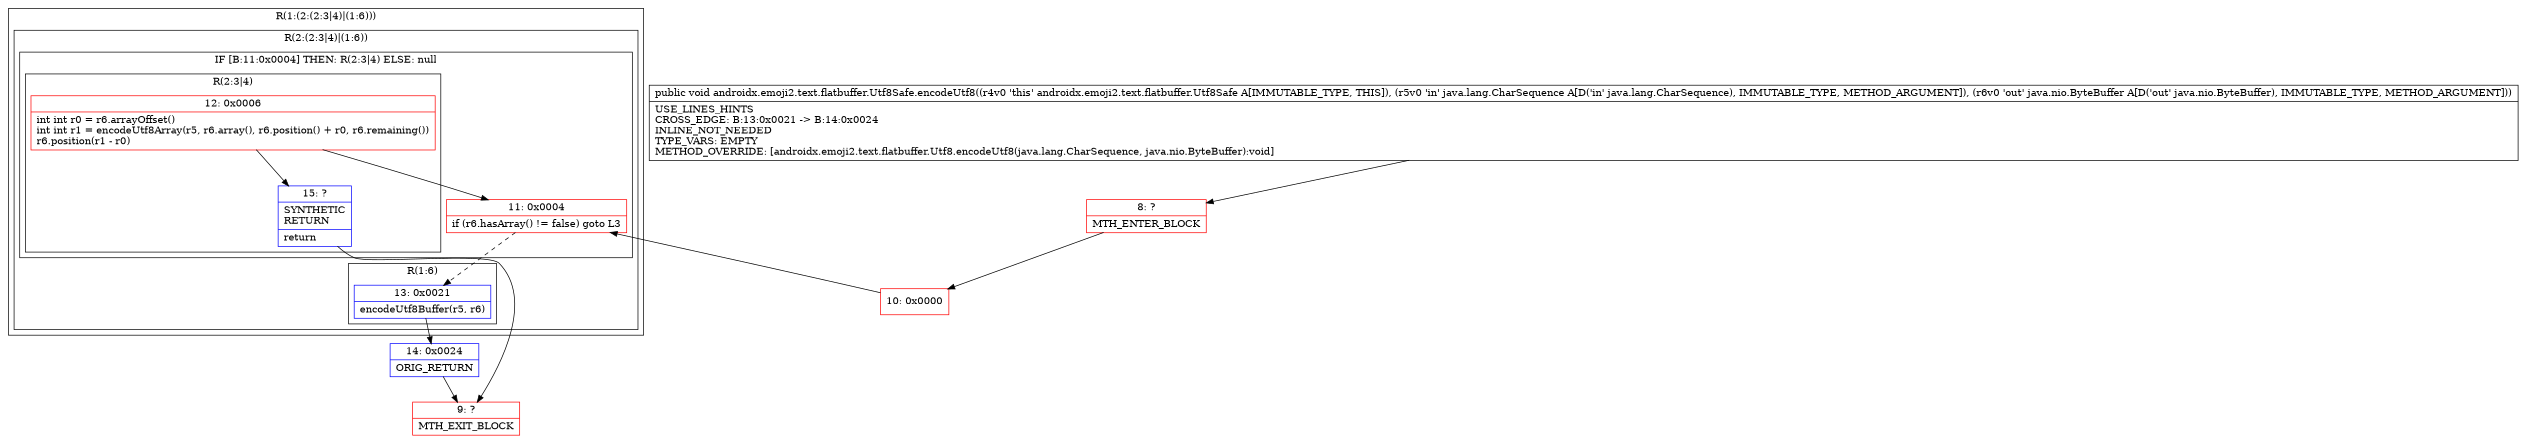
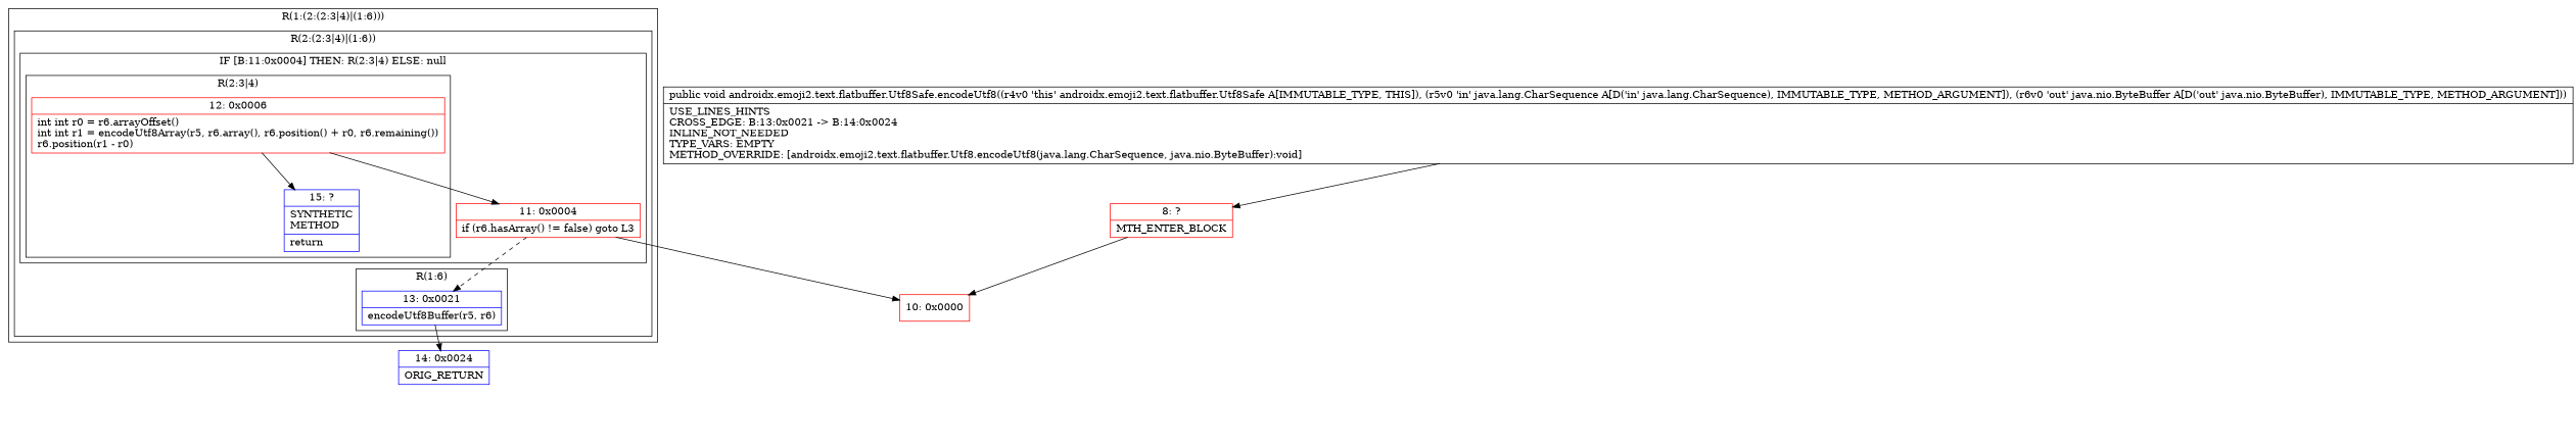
  digraph {
    node [color=red shape=record]
    n1 [label="{12\:\ 0x0006|int int r0 = r6.arrayOffset()\lint int r1 = encodeUtf8Array(r5, r6.array(), r6.position() + r0, r6.remaining())\lr6.position(r1 \- r0)\l}"]
-   n2 [color=blue label="{15\:\ ?|SYNTHETIC\lRETURN\l|return\l}"]
+   n2 [color=blue label="{15\:\ ?|SYNTHETIC\lMETHOD\l|return\l}"]
    n3 [label="{11\:\ 0x0004|if (r6.hasArray() != false) goto L3\l}"]
    n4 [color=blue label="{13\:\ 0x0021|encodeUtf8Buffer(r5, r6)\l}"]
-   n5 [label="{9\:\ ?|MTH_EXIT_BLOCK\l}"]
    n6 [color=blue label="{14\:\ 0x0024|ORIG_RETURN\l}"]
    n7 [label="{8\:\ ?|MTH_ENTER_BLOCK\l}"]
    n8 [label="{10\:\ 0x0000}"]
    n9 [label="{public void androidx.emoji2.text.flatbuffer.Utf8Safe.encodeUtf8((r4v0 'this' androidx.emoji2.text.flatbuffer.Utf8Safe A[IMMUTABLE_TYPE, THIS]), (r5v0 'in' java.lang.CharSequence A[D('in' java.lang.CharSequence), IMMUTABLE_TYPE, METHOD_ARGUMENT]), (r6v0 'out' java.nio.ByteBuffer A[D('out' java.nio.ByteBuffer), IMMUTABLE_TYPE, METHOD_ARGUMENT]))  | USE_LINES_HINTS\lCROSS_EDGE: B:13:0x0021 \-\> B:14:0x0024\lINLINE_NOT_NEEDED\lTYPE_VARS: EMPTY\lMETHOD_OVERRIDE: [androidx.emoji2.text.flatbuffer.Utf8.encodeUtf8(java.lang.CharSequence, java.nio.ByteBuffer):void]\l}" color=""]
    subgraph cluster_1 {
      label="R(1:(2:(2:3|4)|(1:6)))"
      subgraph cluster_2 {
        label="R(2:(2:3|4)|(1:6))"
        subgraph cluster_3 {
          label="IF [B:11:0x0004] THEN: R(2:3|4) ELSE: null"
          n3
          subgraph cluster_4 {
            label="R(2:3|4)"
            n1
            n2
          }
        }
        subgraph cluster_5 {
          label="R(1:6)"
          n4
        }
      }
    }
    n1 -> n2
    n1 -> n3
-   n2 -> n5
    n3 -> n4 [style=dashed]
    n4 -> n6
-   n6 -> n5
    n7 -> n8
-   n8 -> n3
+   n3 -> n8
    n9 -> n7
  }
